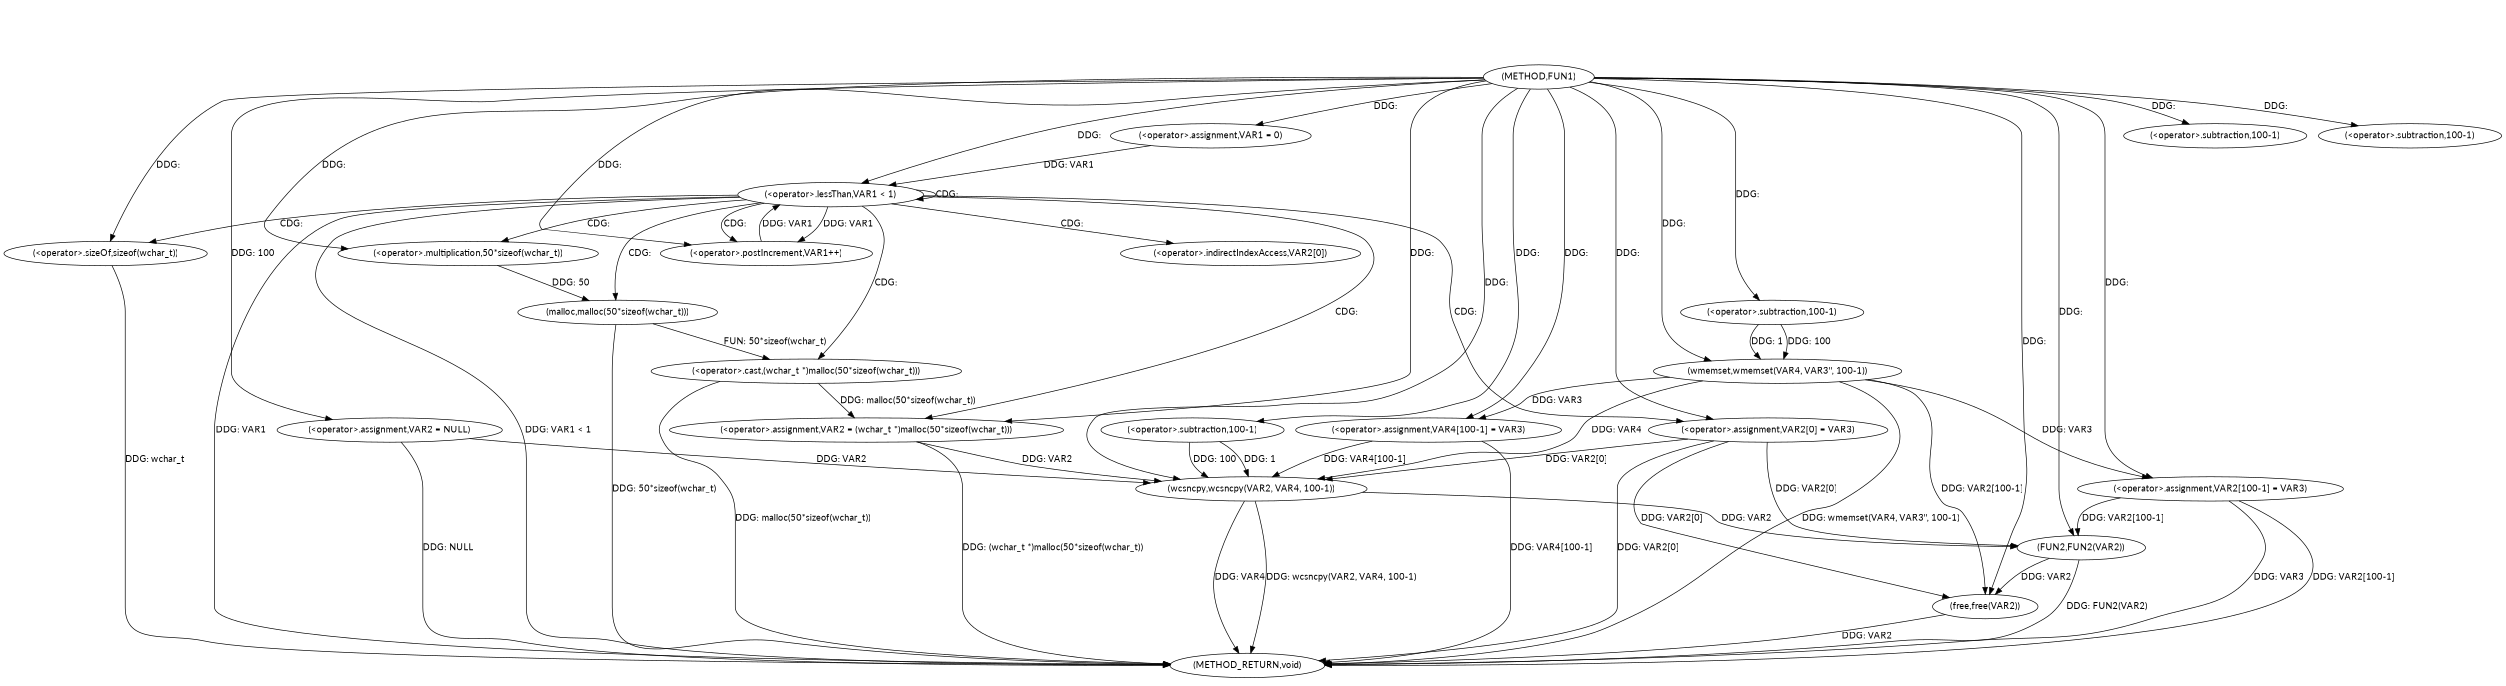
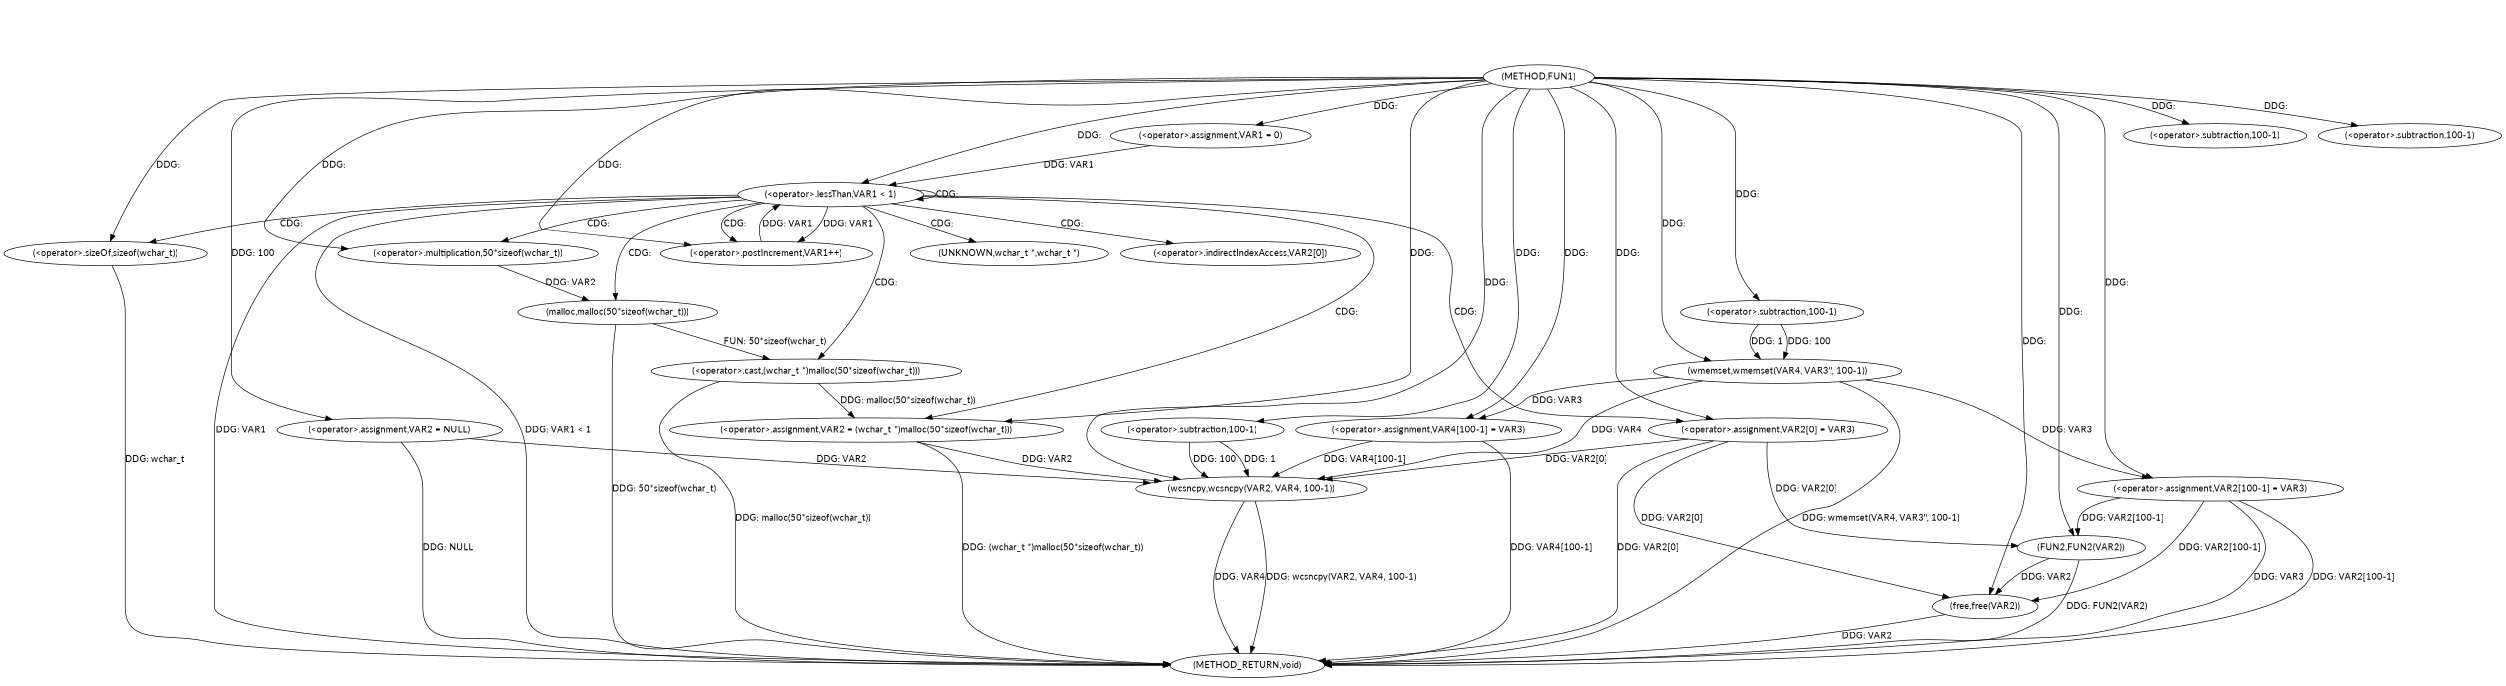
  digraph {
    fontname=Lato
    node [fontname=Lato]
    edge [fontname=Lato]
    n1 [label="(METHOD,FUN1)"]
    n2 [label="(<operator>.assignment,VAR2 = NULL)"]
    n3 [label="(<operator>.assignment,VAR1 = 0)"]
    n4 [label="(<operator>.lessThan,VAR1 < 1)"]
    n5 [label="(<operator>.postIncrement,VAR1++)"]
    n6 [label="(<operator>.assignment,VAR2 = (wchar_t *)malloc(50*sizeof(wchar_t)))"]
    n7 [label="(<operator>.multiplication,50*sizeof(wchar_t))"]
    n8 [label="(<operator>.sizeOf,sizeof(wchar_t))"]
    n9 [label="(<operator>.assignment,VAR2[0] = VAR3)"]
    n10 [label="(wmemset,wmemset(VAR4, VAR3'', 100-1))"]
    n11 [label="(<operator>.subtraction,100-1)"]
    n12 [label="(<operator>.assignment,VAR4[100-1] = VAR3)"]
    n13 [label="(<operator>.subtraction,100-1)"]
    n14 [label="(wcsncpy,wcsncpy(VAR2, VAR4, 100-1))"]
    n15 [label="(<operator>.subtraction,100-1)"]
    n16 [label="(<operator>.assignment,VAR2[100-1] = VAR3)"]
    n17 [label="(<operator>.subtraction,100-1)"]
    n18 [label="(FUN2,FUN2(VAR2))"]
    n19 [label="(free,free(VAR2))"]
    n20 [label="(METHOD_RETURN,void)"]
    n21 [label="(<operator>.cast,(wchar_t *)malloc(50*sizeof(wchar_t)))"]
    n22 [label="(malloc,malloc(50*sizeof(wchar_t)))"]
+   n23 [label="(UNKNOWN,wchar_t *,wchar_t *)"]
    n24 [label="(<operator>.indirectIndexAccess,VAR2[0])"]
    n1 -> n2 [label="DDG: 100"]
    n1 -> n3 [label="DDG: "]
    n1 -> n4 [label="DDG: "]
    n1 -> n5 [label="DDG: "]
    n1 -> n6 [label="DDG: "]
    n1 -> n7 [label="DDG: "]
    n1 -> n8 [label="DDG: "]
    n1 -> n9 [label="DDG: "]
    n1 -> n10 [label="DDG: "]
    n1 -> n11 [label="DDG: "]
    n1 -> n12 [label="DDG: "]
    n1 -> n13 [label="DDG: "]
    n1 -> n14 [label="DDG: "]
    n1 -> n15 [label="DDG: "]
    n1 -> n16 [label="DDG: "]
    n1 -> n17 [label="DDG: "]
    n1 -> n18 [label="DDG: "]
    n1 -> n19 [label="DDG: "]
    n2 -> n14 [label="DDG: VAR2"]
    n2 -> n20 [label="DDG: NULL"]
    n3 -> n4 [label="DDG: VAR1"]
    n4 -> n4 [label="CDG: "]
    n4 -> n5 [label="DDG: VAR1"]
    n4 -> n5 [label="CDG: "]
    n4 -> n6 [label="CDG: "]
    n4 -> n7 [label="CDG: "]
    n4 -> n8 [label="CDG: "]
    n4 -> n9 [label="CDG: "]
    n4 -> n20 [label="DDG: VAR1"]
    n4 -> n20 [label="DDG: VAR1 < 1"]
    n4 -> n21 [label="CDG: "]
    n4 -> n22 [label="CDG: "]
+   n4 -> n23 [label="CDG: "]
    n4 -> n24 [label="CDG: "]
    n5 -> n4 [label="DDG: VAR1"]
    n6 -> n14 [label="DDG: VAR2"]
    n6 -> n20 [label="DDG: (wchar_t *)malloc(50*sizeof(wchar_t))"]
-   n7 -> n22 [label="DDG: 50"]
+   n7 -> n22 [label="DDG: VAR2"]
    n8 -> n20 [label="DDG: wchar_t"]
    n9 -> n14 [label="DDG: VAR2[0]"]
    n9 -> n18 [label="DDG: VAR2[0]"]
    n9 -> n19 [label="DDG: VAR2[0]"]
    n9 -> n20 [label="DDG: VAR2[0]"]
    n10 -> n12 [label="DDG: VAR3"]
    n10 -> n14 [label="DDG: VAR4"]
    n10 -> n16 [label="DDG: VAR3"]
    n10 -> n20 [label="DDG: wmemset(VAR4, VAR3'', 100-1)"]
    n11 -> n10 [label="DDG: 100"]
    n11 -> n10 [label="DDG: 1"]
    n12 -> n14 [label="DDG: VAR4[100-1]"]
    n12 -> n20 [label="DDG: VAR4[100-1]"]
-   n14 -> n18 [label="DDG: VAR2"]
    n14 -> n20 [label="DDG: VAR4"]
    n14 -> n20 [label="DDG: wcsncpy(VAR2, VAR4, 100-1)"]
    n15 -> n14 [label="DDG: 100"]
    n15 -> n14 [label="DDG: 1"]
    n16 -> n18 [label="DDG: VAR2[100-1]"]
-   n10 -> n19 [label="DDG: VAR2[100-1]"]
+   n16 -> n19 [label="DDG: VAR2[100-1]"]
    n16 -> n20 [label="DDG: VAR3"]
    n16 -> n20 [label="DDG: VAR2[100-1]"]
    n18 -> n19 [label="DDG: VAR2"]
    n18 -> n20 [label="DDG: FUN2(VAR2)"]
    n19 -> n20 [label="DDG: VAR2"]
    n21 -> n6 [label="DDG: malloc(50*sizeof(wchar_t))"]
    n21 -> n20 [label="DDG: malloc(50*sizeof(wchar_t))"]
    n22 -> n20 [label="DDG: 50*sizeof(wchar_t)"]
    n22 -> n21 [label="FUN: 50*sizeof(wchar_t)"]
  }
